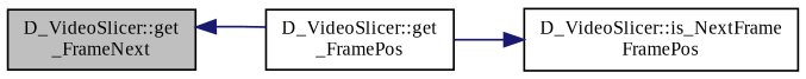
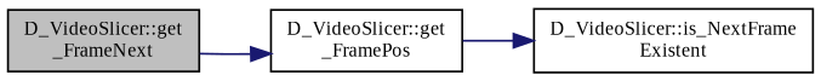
  digraph {
    fontname="Liberation Serif"
    rankdir=LR
    node [color=black fillcolor=white fontname="Liberation Serif" fontsize=10 shape=record style=filled]
    edge [color=midnightblue fontname="Liberation Serif" fontsize=10 labelfontname=Helvetica labelfontsize=10 style=solid]
    n1 [fillcolor=grey75 fontcolor=black height=0.2 label="D_VideoSlicer::get\l_FrameNext" width=0.4]
    n2 [height=0.2 label="D_VideoSlicer::get\l_FramePos" width=0.4]
-   n3 [height=0.2 label="D_VideoSlicer::is_NextFrame\lFramePos" width=0.4]
-   n2 -> n1
+   n3 [height=0.2 label="D_VideoSlicer::is_NextFrame\lExistent" width=0.4]
+   n1 -> n2
    n2 -> n3
  }
